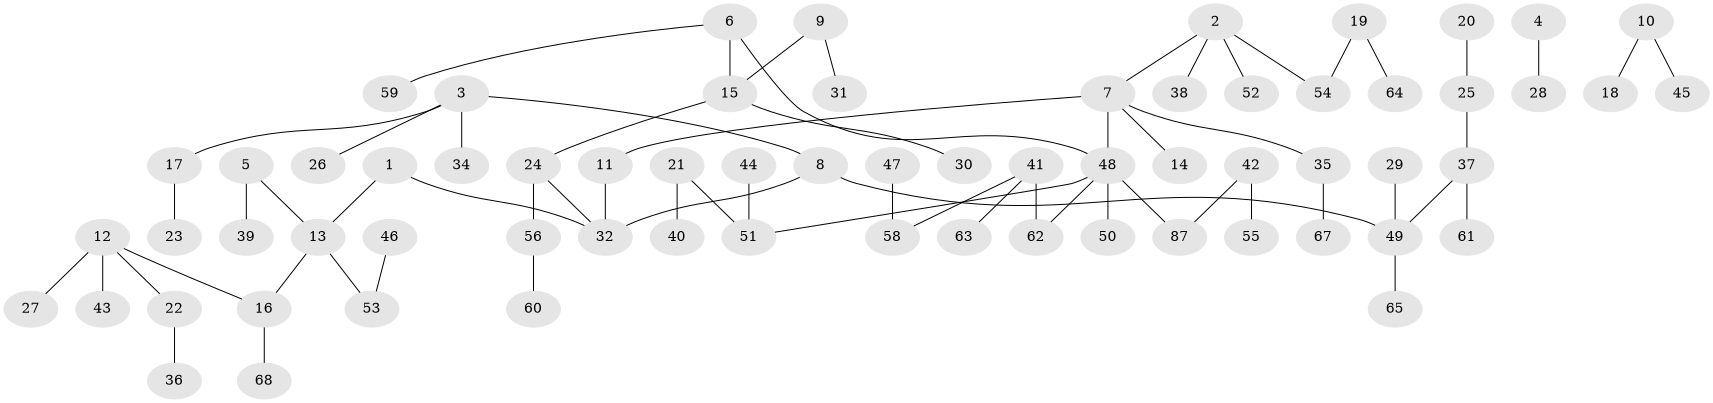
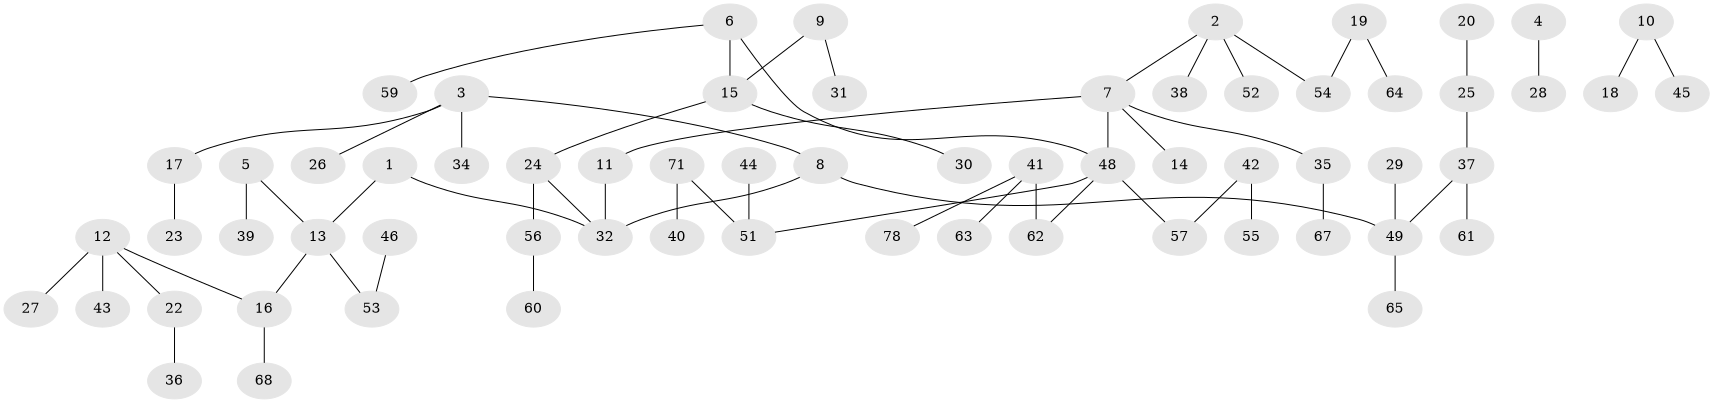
  graph {
    node [color=gray90 style=filled]
    edge [weight=1.0]
    1
    13
    32
    16
    53
    2
    7
    38
    52
    54
    48
    11
    14
    35
    3
    8
    17
    26
    34
    49
    23
    4
    28
    15
    24
    30
    5
    39
    6
    59
    51
    62
-   57 [label=87]
-   50
+   57
    67
    65
    9
    31
    10
    18
    45
    12
    22
    27
    43
    n46 [label=68]
    36
    56
    19
    64
    20
    25
    37
-   21
+   21 [label=71]
    40
    60
    61
    29
    41
-   58
+   58 [label=78]
    63
    42
    55
    44
    46
-   47
    1 -- 13
    1 -- 32
    13 -- 16
    13 -- 53
    16 -- n46
    2 -- 7
    2 -- 38
    2 -- 52
    2 -- 54
    7 -- 48
    7 -- 11
    7 -- 14
    7 -- 35
    48 -- 51
    48 -- 62
    48 -- 57
-   48 -- 50
    11 -- 32
    35 -- 67
    3 -- 8
    3 -- 17
    3 -- 26
    3 -- 34
    8 -- 32
    8 -- 49
    17 -- 23
    49 -- 65
    4 -- 28
    15 -- 24
    15 -- 30
    24 -- 32
    24 -- 56
    5 -- 13
    5 -- 39
    6 -- 48
    6 -- 15
    6 -- 59
    9 -- 15
    9 -- 31
    10 -- 18
    10 -- 45
    12 -- 16
    12 -- 22
    12 -- 27
    12 -- 43
    22 -- 36
    56 -- 60
    19 -- 54
    19 -- 64
    20 -- 25
    25 -- 37
    37 -- 49
    37 -- 61
    21 -- 51
    21 -- 40
    29 -- 49
    41 -- 62
    41 -- 58
    41 -- 63
    42 -- 57
    42 -- 55
    44 -- 51
    46 -- 53
-   47 -- 58
  }
